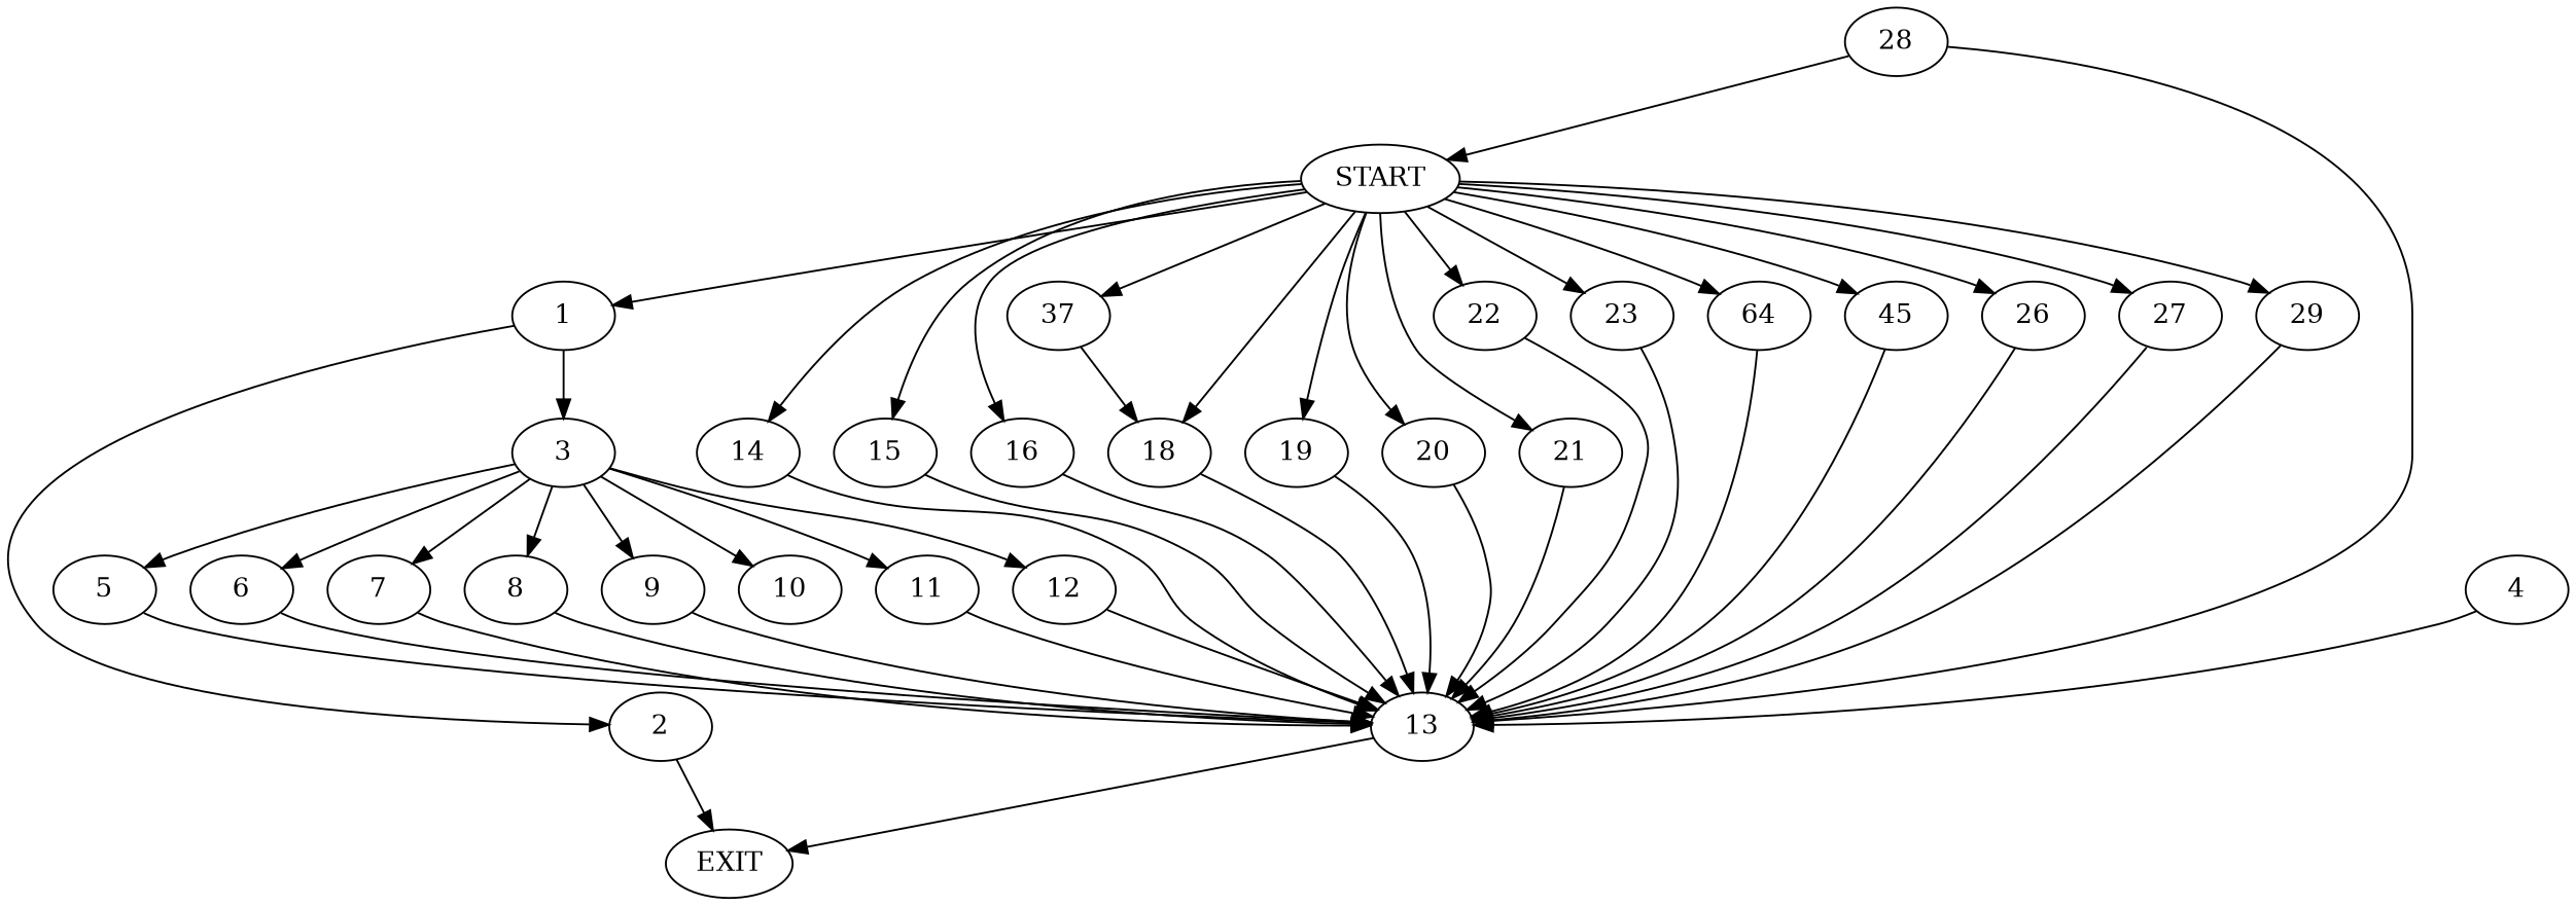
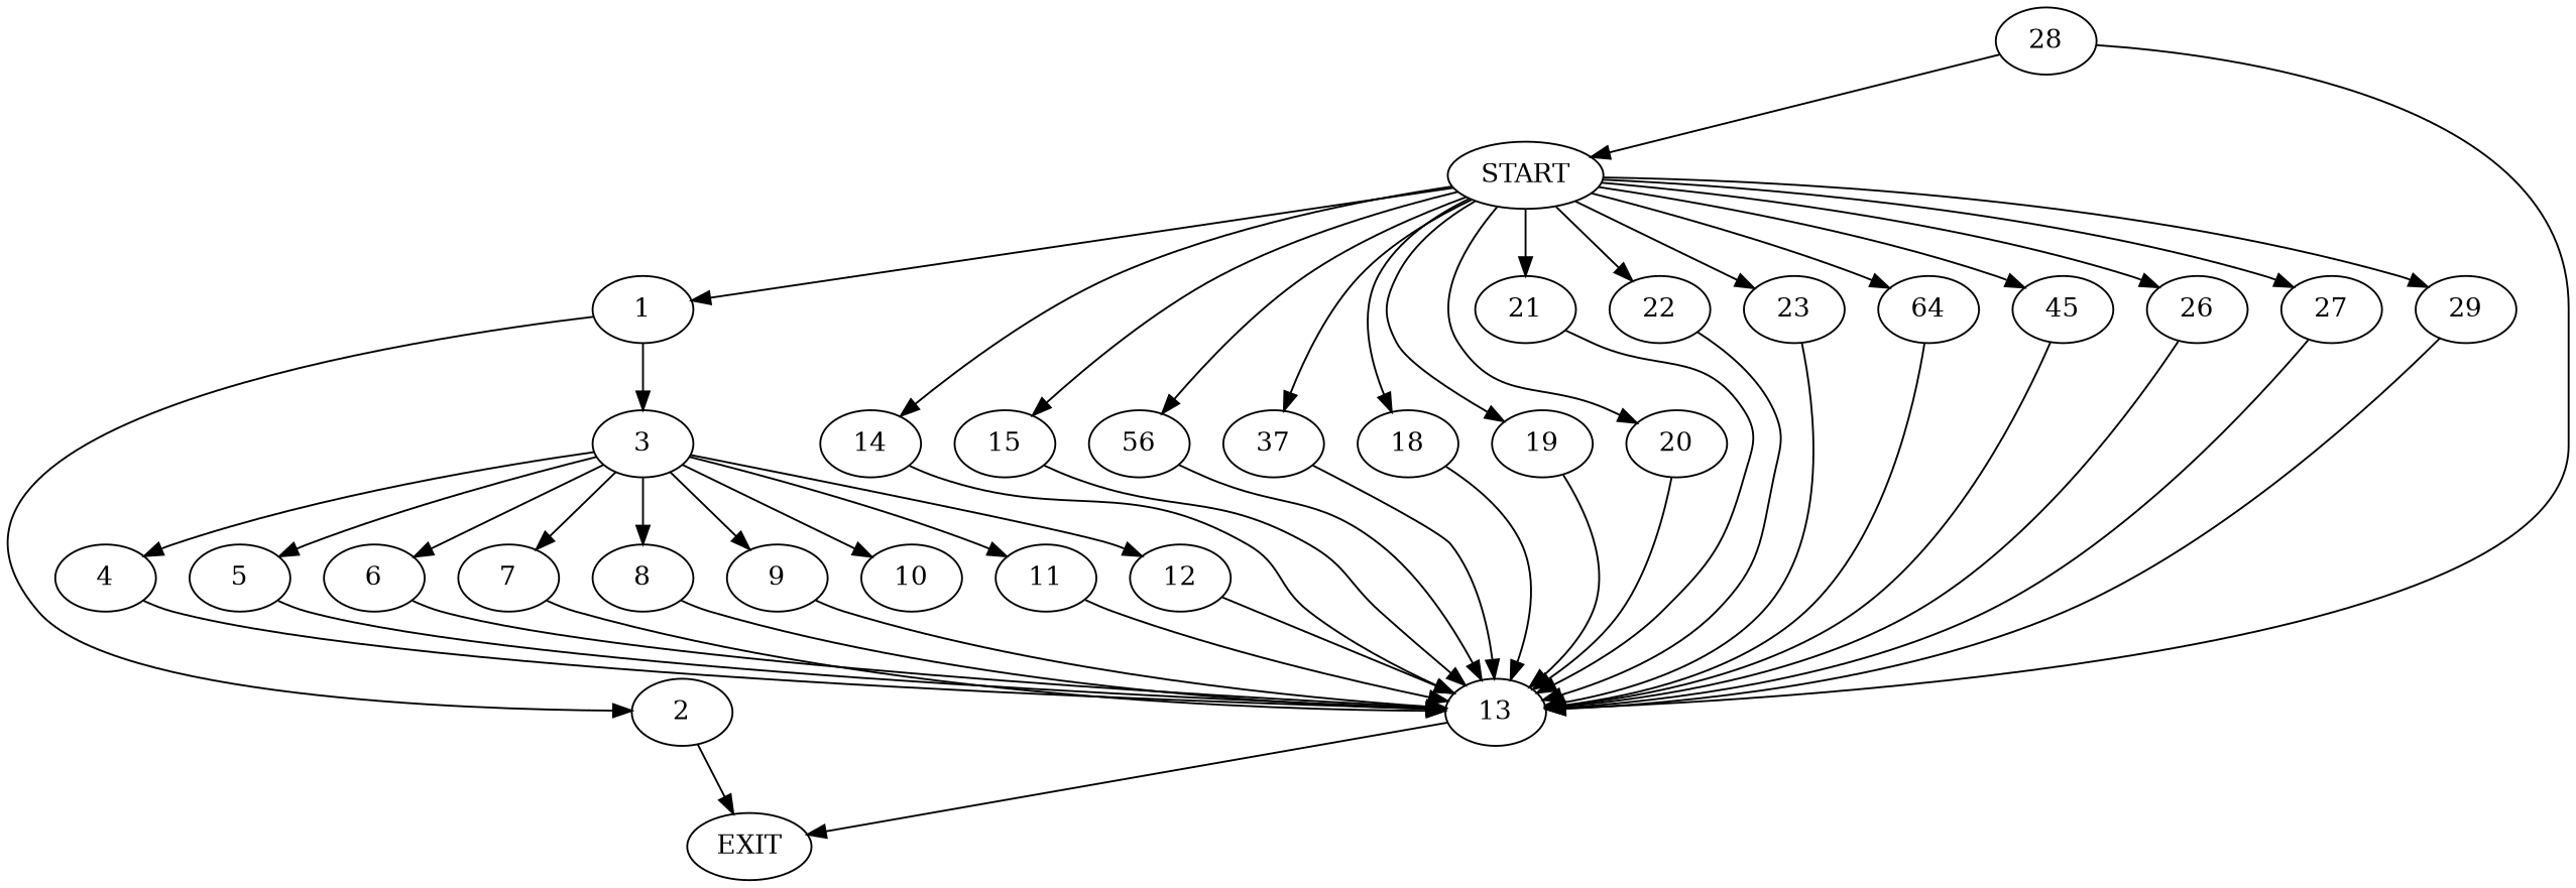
  digraph {
    n1 [label=START]
    1
    14
    15
-   16
+   16 [label=56]
    n6 [label=37]
    18
    19
    20
    21
    22
    23
    n13 [label=64]
    n14 [label=45]
    26
    27
    29
    2
    3
    13
    28
    n22 [label=EXIT]
    4
    5
    6
    7
    8
    9
    10
    11
    12
    n1 -> 1
    n1 -> 14
    n1 -> 15
    n1 -> 16
    n1 -> n6
    n1 -> 18
    n1 -> 19
    n1 -> 20
    n1 -> 21
    n1 -> 22
    n1 -> 23
    n1 -> n13
    n1 -> n14
    n1 -> 26
    n1 -> 27
    n1 -> 29
    1 -> 2
    1 -> 3
    14 -> 13
    15 -> 13
    16 -> 13
-   n6 -> 18
+   n6 -> 13
    18 -> 13
    19 -> 13
    20 -> 13
    21 -> 13
    22 -> 13
    23 -> 13
    n13 -> 13
    n14 -> 13
    26 -> 13
    27 -> 13
    29 -> 13
    2 -> n22
+   3 -> 4
    3 -> 5
    3 -> 6
    3 -> 7
    3 -> 8
    3 -> 9
    3 -> 10
    3 -> 11
    3 -> 12
    13 -> n22
    28 -> n1
    28 -> 13
    4 -> 13
    5 -> 13
    6 -> 13
    7 -> 13
    8 -> 13
    9 -> 13
    11 -> 13
    12 -> 13
  }
